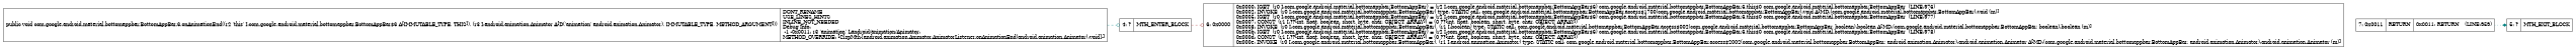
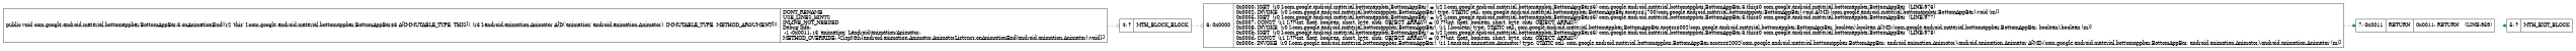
  digraph {
    rankdir=LR
    node [shape=record]
    edge [arrowhead=odot color=teal style=dashed]
-   n1 [label="{4\:\ ?|MTH_ENTER_BLOCK\l}"]
+   n1 [label="{4\:\ ?|MTH_BLOCK_BLOCK\l}"]
    n2 [label="{6\:\ 0x0000|0x0000: IGET  (r0 I:com.google.android.material.bottomappbar.BottomAppBar) = (r2 I:com.google.android.material.bottomappbar.BottomAppBar$6) com.google.android.material.bottomappbar.BottomAppBar.6.this$0 com.google.android.material.bottomappbar.BottomAppBar  (LINE:976)\l0x0002: INVOKE  (r0 I:com.google.android.material.bottomappbar.BottomAppBar) type: STATIC call: com.google.android.material.bottomappbar.BottomAppBar.access$1700(com.google.android.material.bottomappbar.BottomAppBar):void A[MD:(com.google.android.material.bottomappbar.BottomAppBar):void (m)]\l0x0005: IGET  (r0 I:com.google.android.material.bottomappbar.BottomAppBar) = (r2 I:com.google.android.material.bottomappbar.BottomAppBar$6) com.google.android.material.bottomappbar.BottomAppBar.6.this$0 com.google.android.material.bottomappbar.BottomAppBar  (LINE:977)\l0x0007: CONST  (r1 I:??[int, float, boolean, short, byte, char, OBJECT, ARRAY]) = (0 ??[int, float, boolean, short, byte, char, OBJECT, ARRAY]) \l0x0008: INVOKE  (r0 I:com.google.android.material.bottomappbar.BottomAppBar), (r1 I:boolean) type: STATIC call: com.google.android.material.bottomappbar.BottomAppBar.access$002(com.google.android.material.bottomappbar.BottomAppBar, boolean):boolean A[MD:(com.google.android.material.bottomappbar.BottomAppBar, boolean):boolean (m)]\l0x000b: IGET  (r0 I:com.google.android.material.bottomappbar.BottomAppBar) = (r2 I:com.google.android.material.bottomappbar.BottomAppBar$6) com.google.android.material.bottomappbar.BottomAppBar.6.this$0 com.google.android.material.bottomappbar.BottomAppBar  (LINE:978)\l0x000d: CONST  (r1 I:??[int, float, boolean, short, byte, char, OBJECT, ARRAY]) = (0 ??[int, float, boolean, short, byte, char, OBJECT, ARRAY]) \l0x000e: INVOKE  (r0 I:com.google.android.material.bottomappbar.BottomAppBar), (r1 I:android.animation.Animator) type: STATIC call: com.google.android.material.bottomappbar.BottomAppBar.access$2002(com.google.android.material.bottomappbar.BottomAppBar, android.animation.Animator):android.animation.Animator A[MD:(com.google.android.material.bottomappbar.BottomAppBar, android.animation.Animator):android.animation.Animator (m)]\l}"]
    n3 [label="{7\:\ 0x0011|RETURN\l|0x0011: RETURN    (LINE:959)\l}"]
    n4 [label="{5\:\ ?|MTH_EXIT_BLOCK\l}"]
    n5 [label="{public void com.google.android.material.bottomappbar.BottomAppBar.6.onAnimationEnd((r2 'this' I:com.google.android.material.bottomappbar.BottomAppBar$6 A[IMMUTABLE_TYPE, THIS]), (r3 I:android.animation.Animator A[D('animation' android.animation.Animator), IMMUTABLE_TYPE, METHOD_ARGUMENT]))  | DONT_RENAME\lUSE_LINES_HINTS\lINLINE_NOT_NEEDED\lDebug Info:\l  \-1 \-0x0011: r3 'animation' Landroid\/animation\/Animator;\lMETHOD_OVERRIDE: [ClspMth\{android.animation.Animator.AnimatorListener.onAnimationEnd(android.animation.Animator):void\}]\l}"]
    n1 -> n2 [color=brown]
+   n2 -> n3 [arrowhead=diamond]
    n3 -> n4 [arrowhead=diamond style=dotted]
    n5 -> n1
  }
